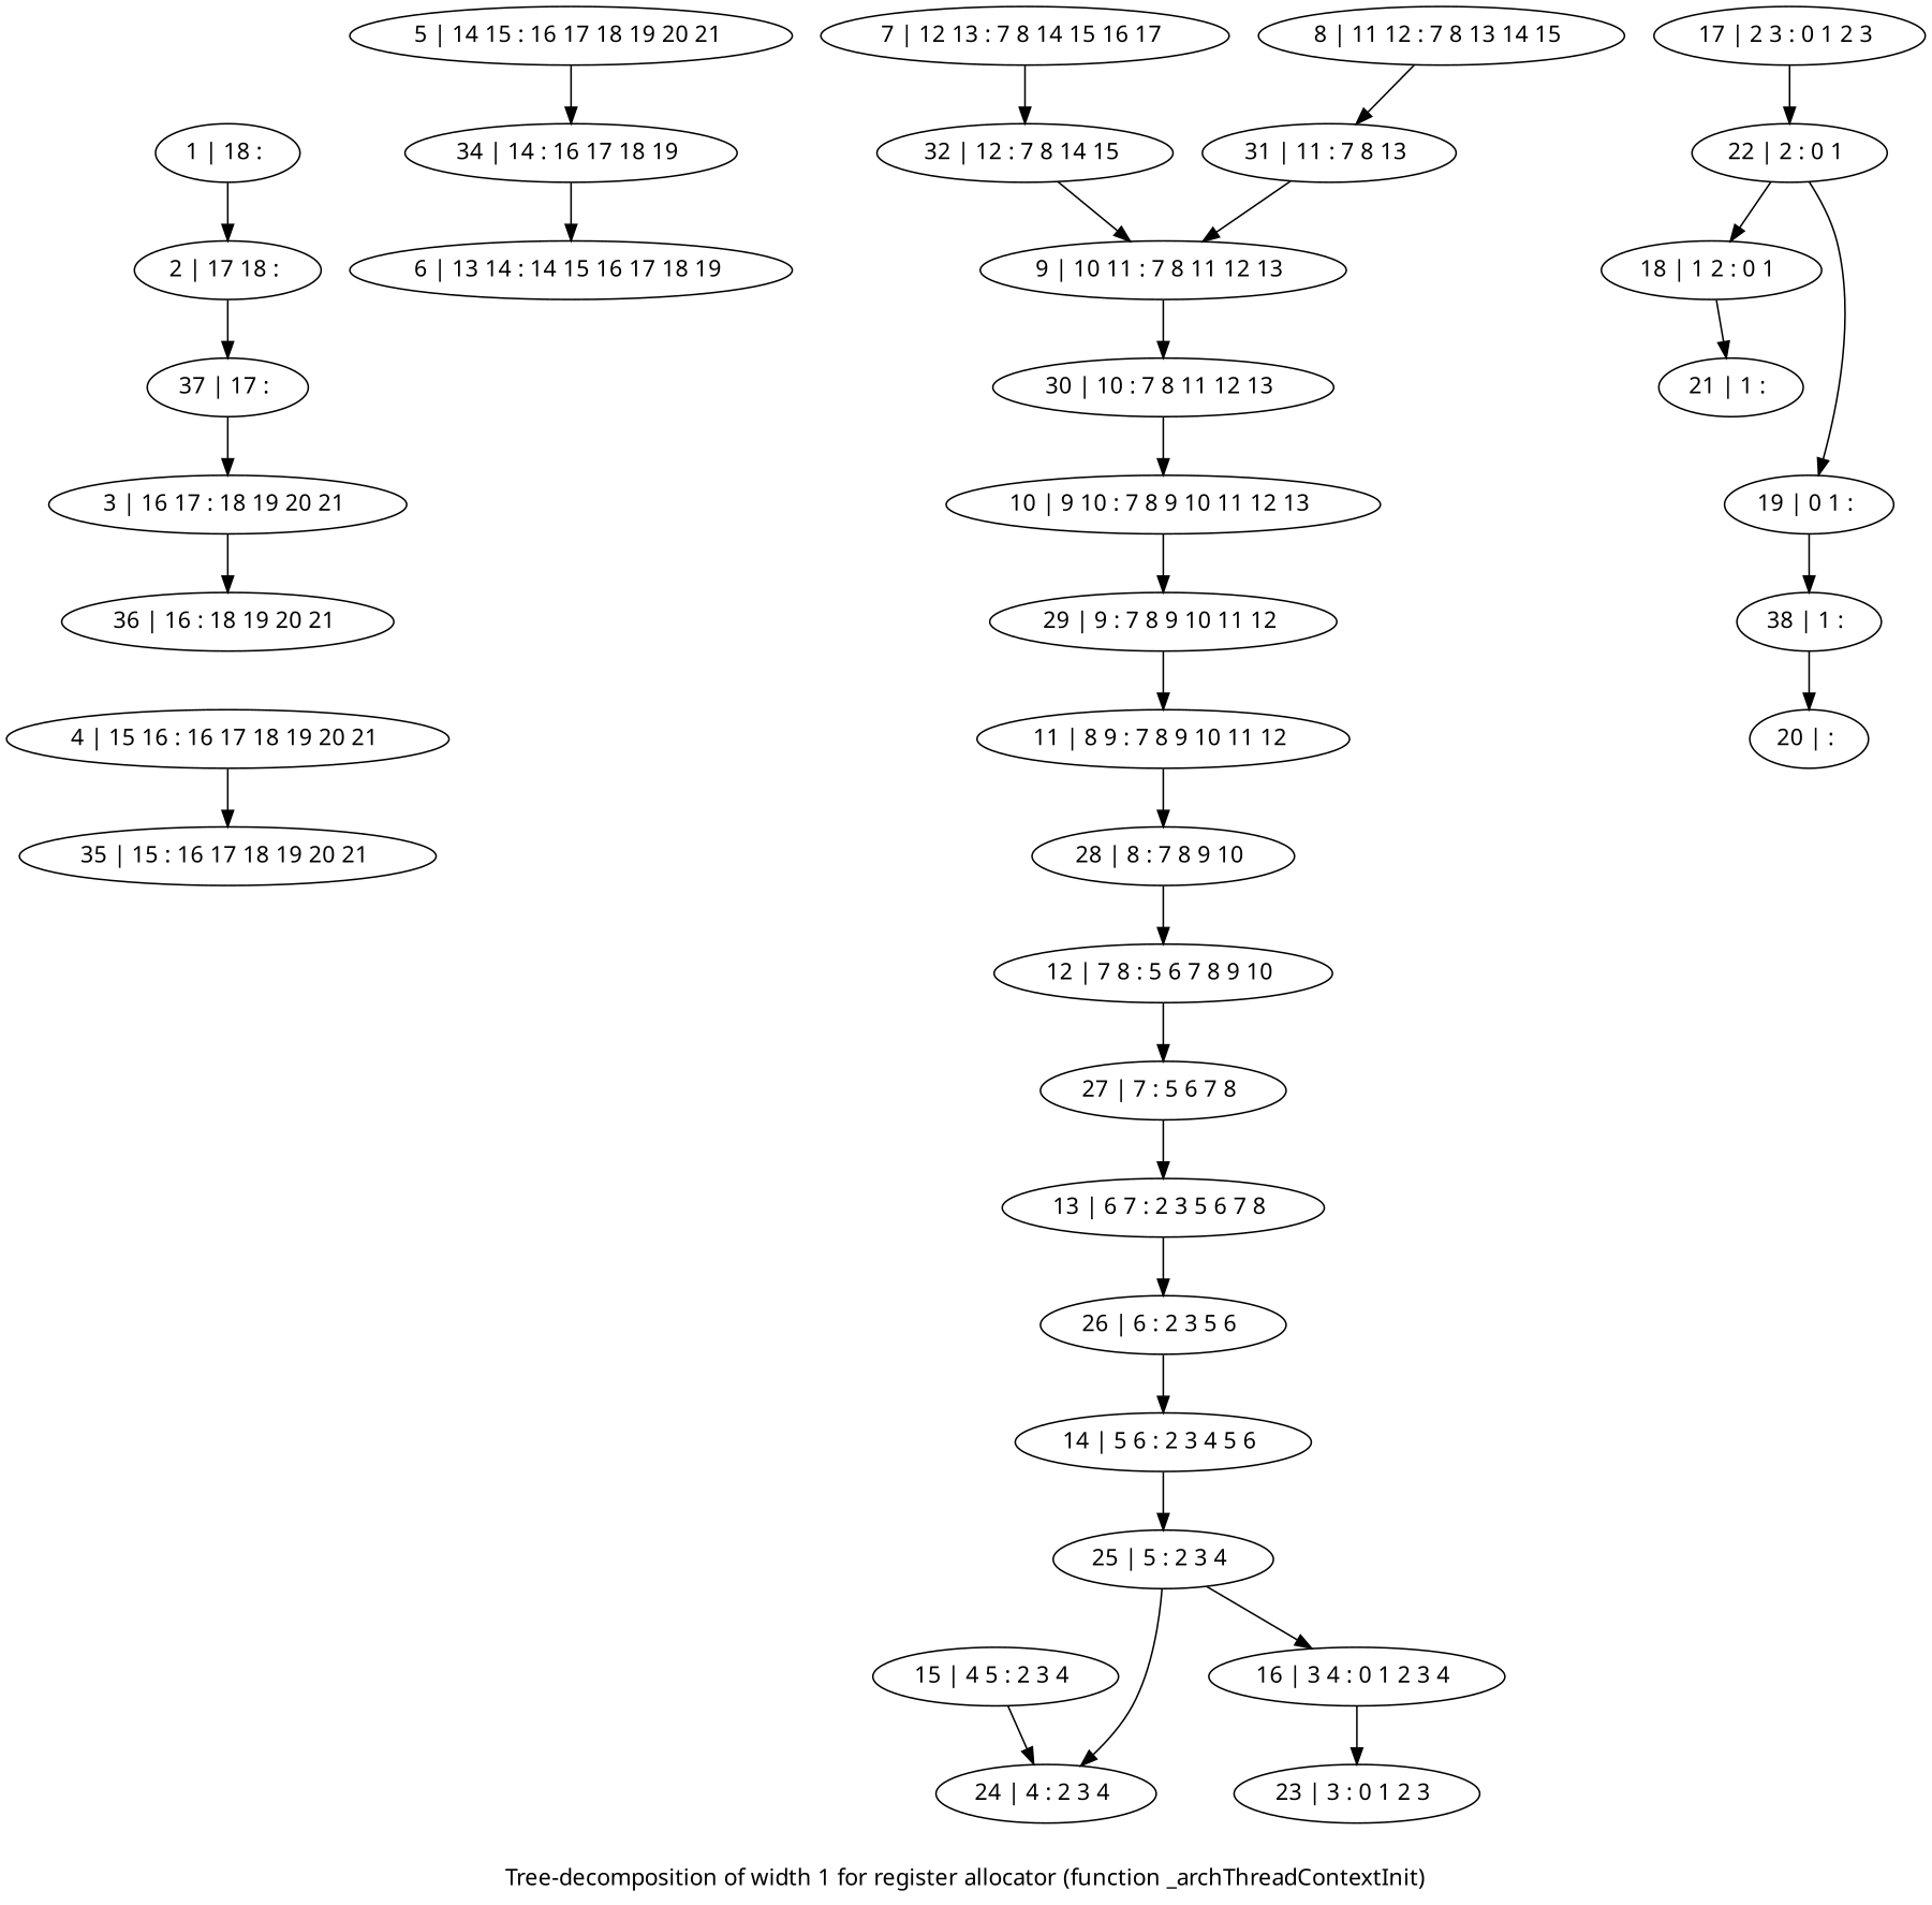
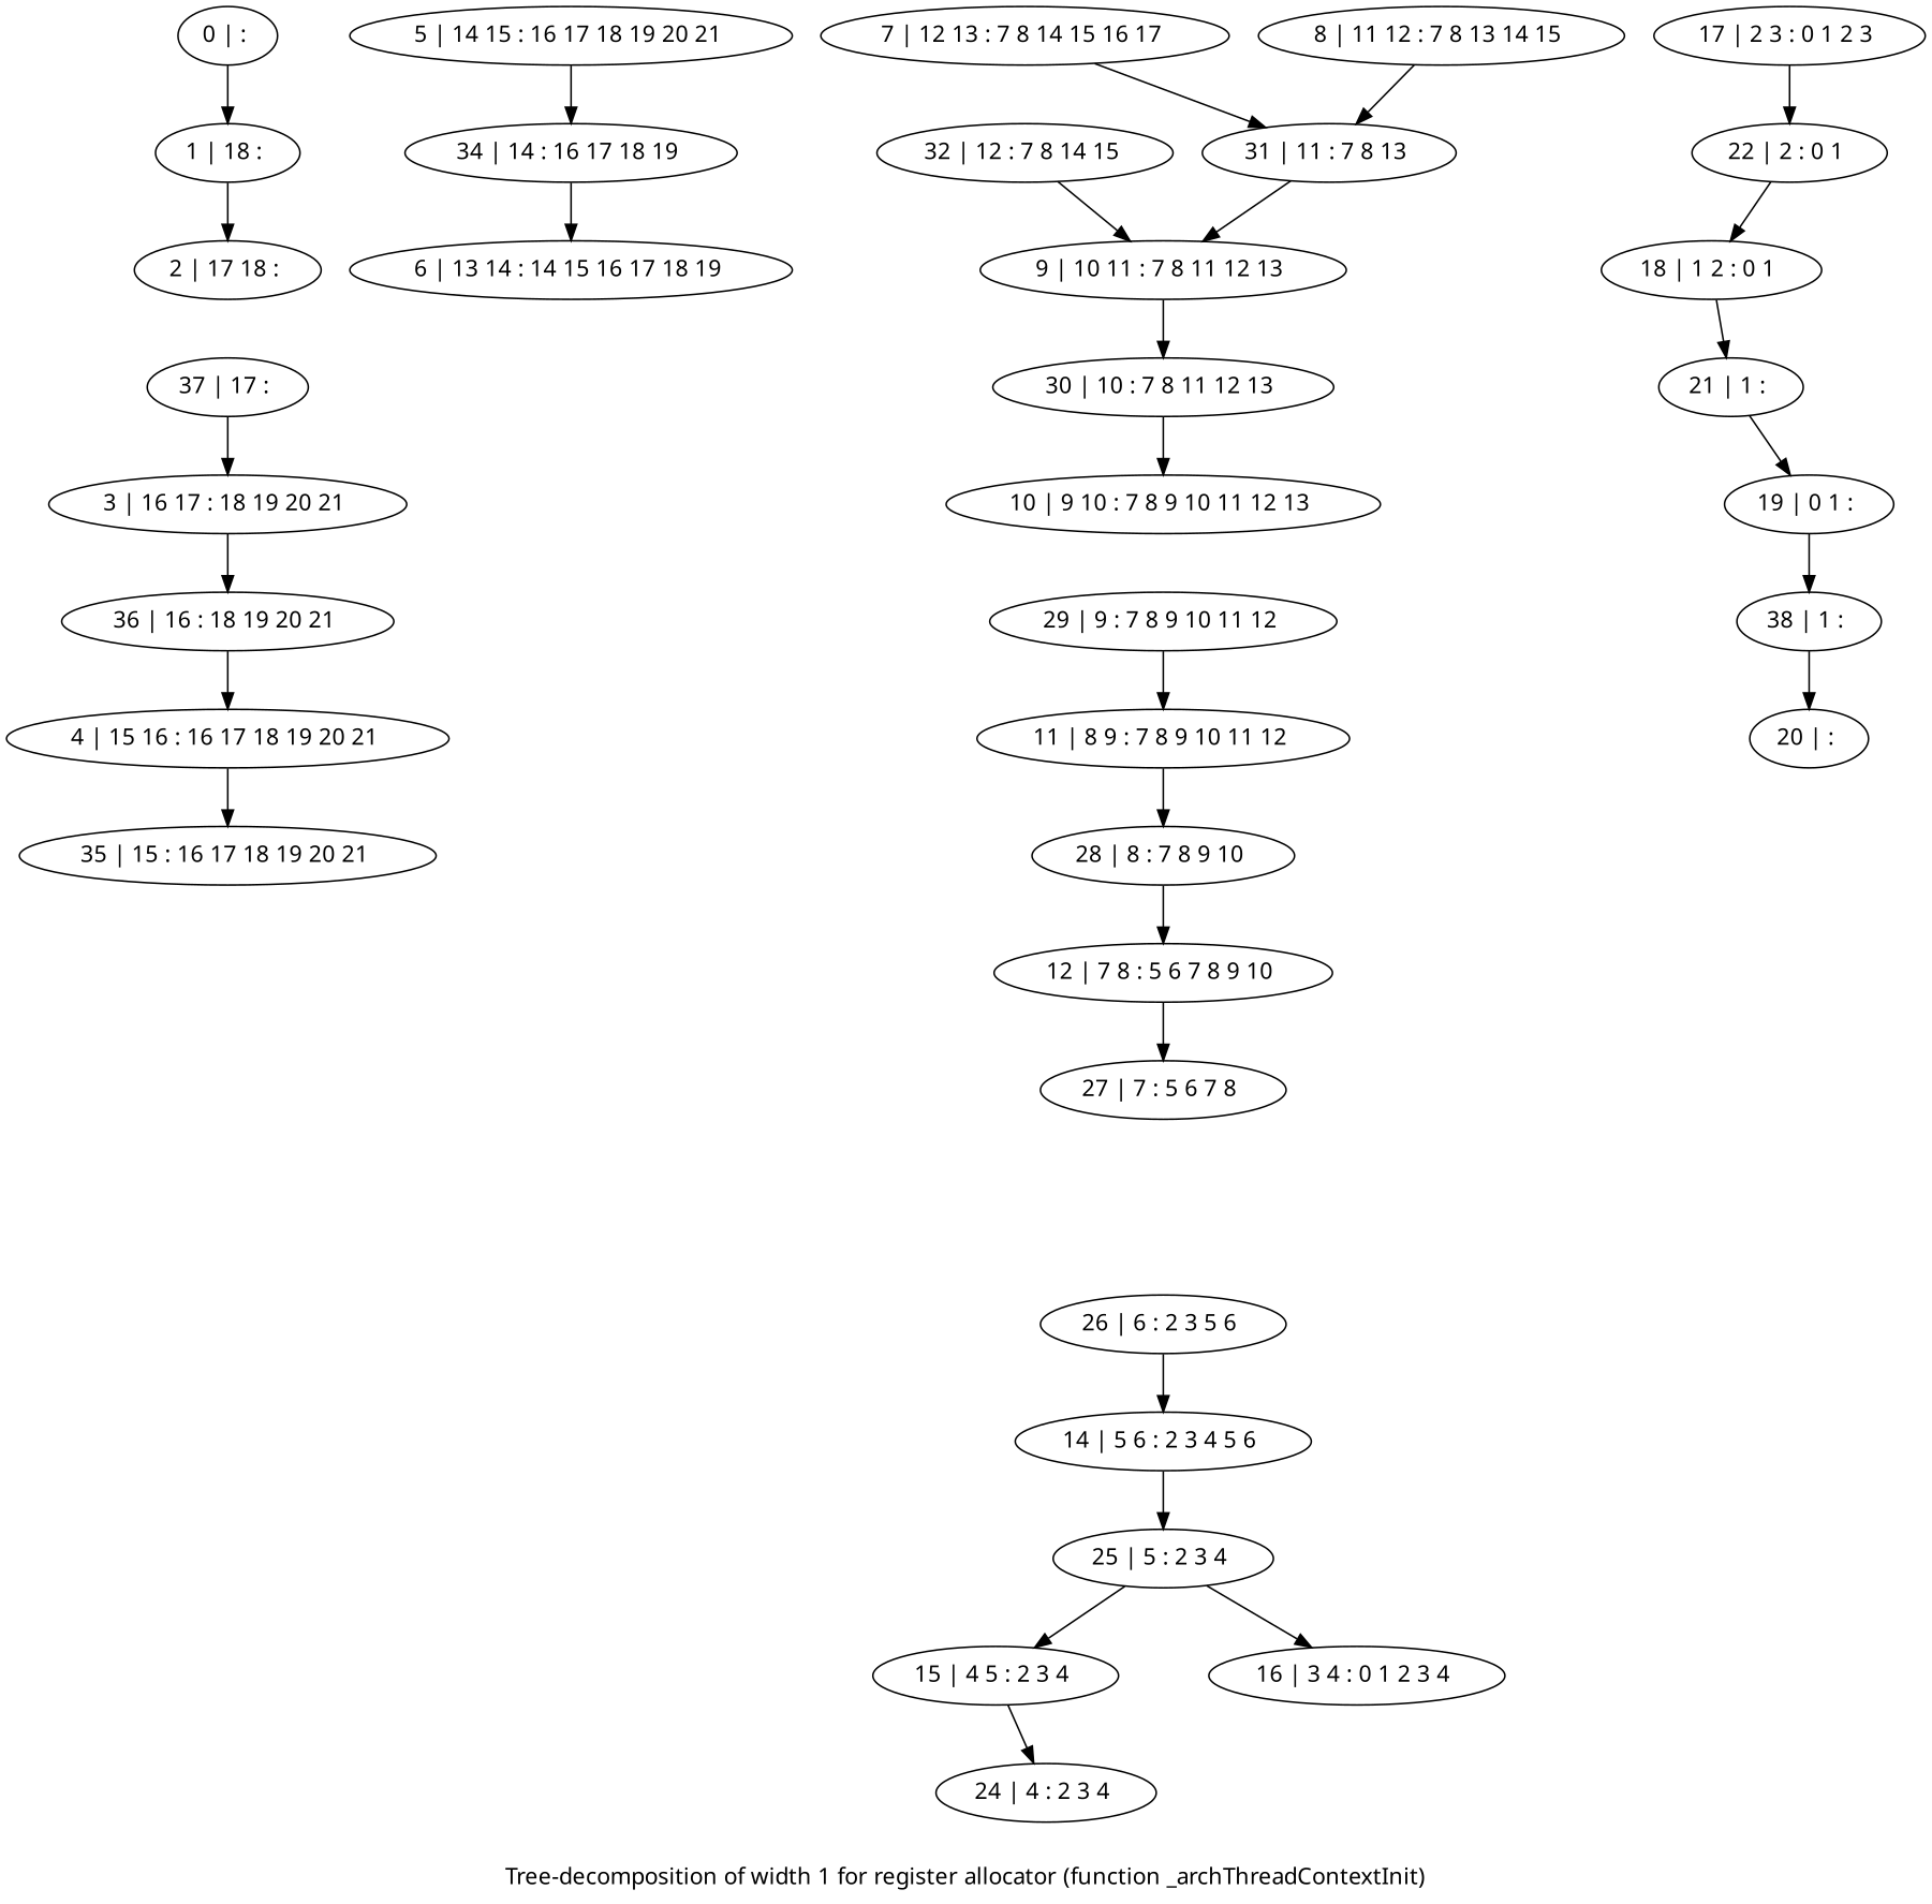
  digraph {
    fontname="Noto Sans"
    label="Tree-decomposition of width 1 for register allocator (function _archThreadContextInit)"
    node [fontname="Noto Sans"]
    edge [fontname="Noto Sans"]
+   n1 [label="0 | : "]
    n2 [label="1 | 18 : "]
    n3 [label="2 | 17 18 : "]
    n4 [label="37 | 17 : "]
    n5 [label="3 | 16 17 : 18 19 20 21 "]
    n6 [label="36 | 16 : 18 19 20 21 "]
    n7 [label="4 | 15 16 : 16 17 18 19 20 21 "]
    n8 [label="35 | 15 : 16 17 18 19 20 21 "]
    n9 [label="5 | 14 15 : 16 17 18 19 20 21 "]
    n10 [label="34 | 14 : 16 17 18 19 "]
    n11 [label="6 | 13 14 : 14 15 16 17 18 19 "]
    n12 [label="7 | 12 13 : 7 8 14 15 16 17 "]
    n13 [label="32 | 12 : 7 8 14 15 "]
    n14 [label="9 | 10 11 : 7 8 11 12 13 "]
    n15 [label="8 | 11 12 : 7 8 13 14 15 "]
    n16 [label="31 | 11 : 7 8 13 "]
    n17 [label="30 | 10 : 7 8 11 12 13 "]
    n18 [label="10 | 9 10 : 7 8 9 10 11 12 13 "]
    n19 [label="29 | 9 : 7 8 9 10 11 12 "]
    n20 [label="11 | 8 9 : 7 8 9 10 11 12 "]
    n21 [label="28 | 8 : 7 8 9 10 "]
    n22 [label="12 | 7 8 : 5 6 7 8 9 10 "]
    n23 [label="27 | 7 : 5 6 7 8 "]
-   n24 [label="13 | 6 7 : 2 3 5 6 7 8 "]
    n25 [label="26 | 6 : 2 3 5 6 "]
    n26 [label="14 | 5 6 : 2 3 4 5 6 "]
    n27 [label="25 | 5 : 2 3 4 "]
    n28 [label="15 | 4 5 : 2 3 4 "]
    n29 [label="16 | 3 4 : 0 1 2 3 4 "]
    n30 [label="24 | 4 : 2 3 4 "]
-   n31 [label="23 | 3 : 0 1 2 3 "]
    n32 [label="17 | 2 3 : 0 1 2 3 "]
    n33 [label="22 | 2 : 0 1 "]
    n34 [label="18 | 1 2 : 0 1 "]
    n35 [label="21 | 1 : "]
    n36 [label="19 | 0 1 : "]
    n37 [label="38 | 1 : "]
    n38 [label="20 | : "]
+   n1 -> n2
    n2 -> n3
-   n3 -> n4
    n4 -> n5
    n5 -> n6
+   n6 -> n7
    n7 -> n8
    n9 -> n10
    n10 -> n11
-   n12 -> n13
+   n12 -> n16
    n13 -> n14
    n14 -> n17
    n15 -> n16
    n16 -> n14
    n17 -> n18
-   n18 -> n19
    n19 -> n20
    n20 -> n21
    n21 -> n22
    n22 -> n23
-   n23 -> n24
-   n24 -> n25
    n25 -> n26
    n26 -> n27
-   n27 -> n30
+   n27 -> n28
    n27 -> n29
    n28 -> n30
-   n29 -> n31
    n32 -> n33
    n33 -> n34
    n34 -> n35
-   n33 -> n36
+   n35 -> n36
    n36 -> n37
    n37 -> n38
  }
